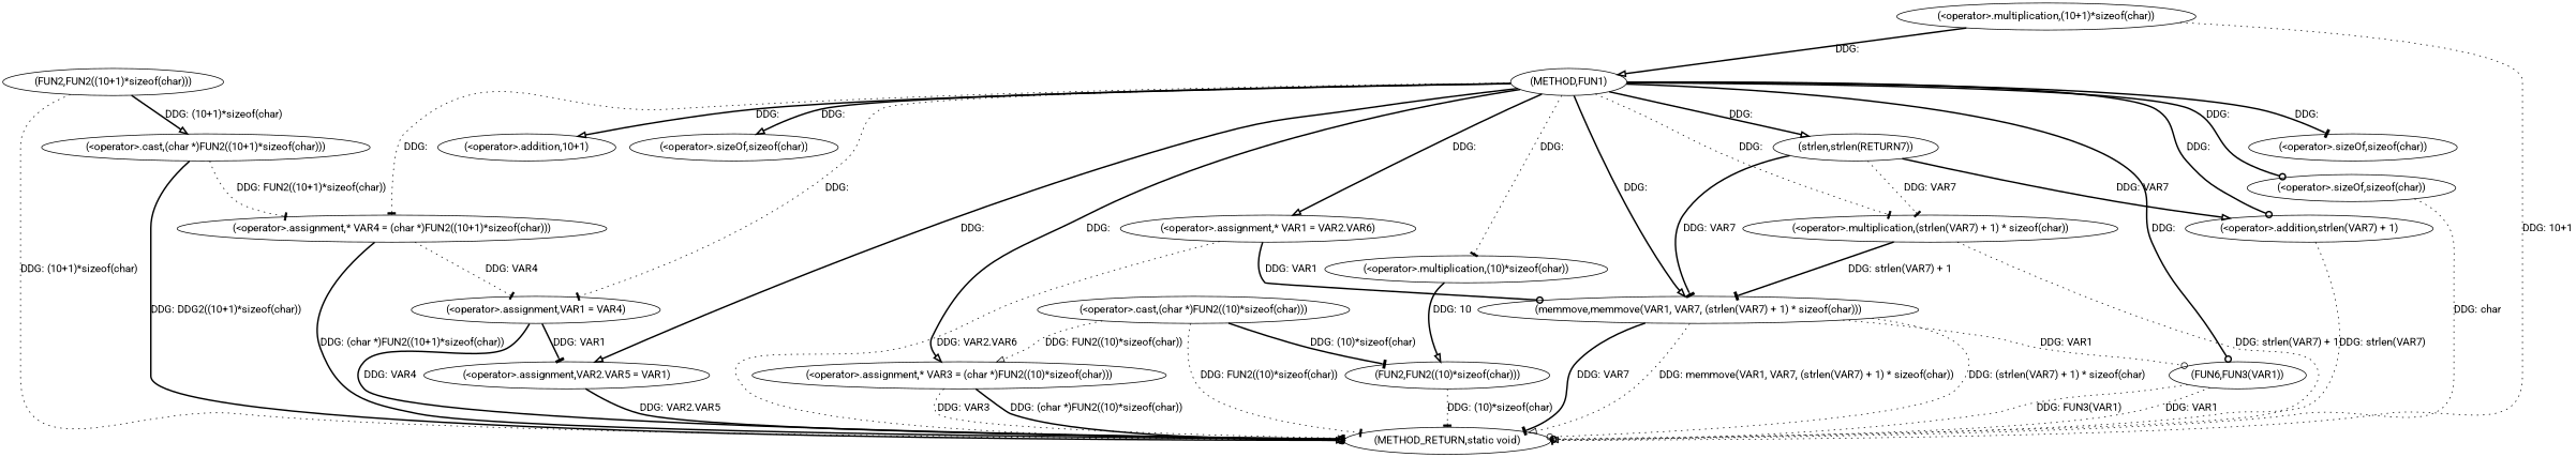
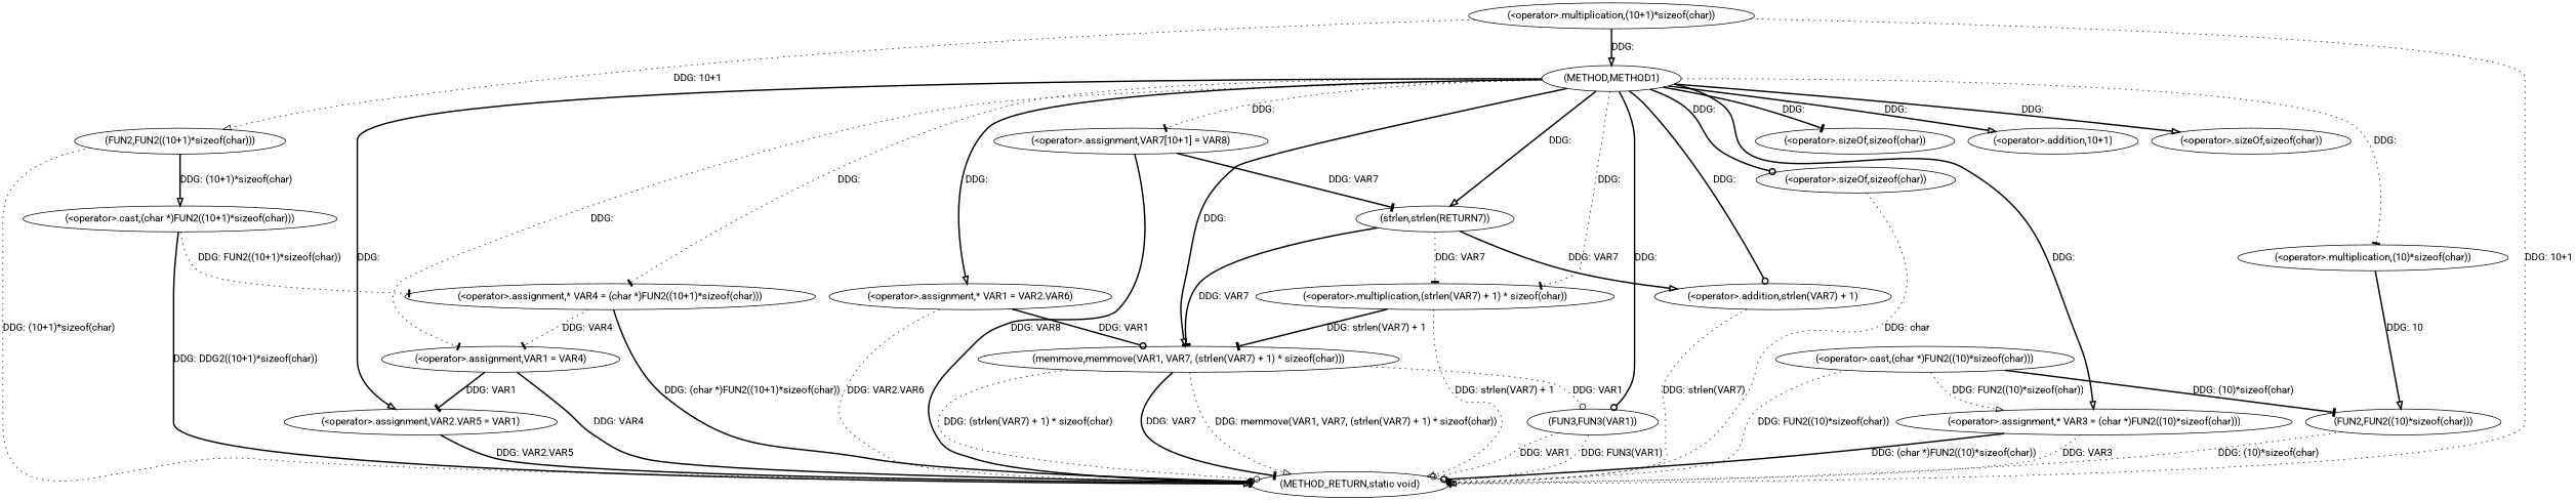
  digraph {
    fontname=Roboto
    node [fontname=Roboto]
    edge [arrowhead=tee fontname=Roboto style=bold]
-   n1 [label="(METHOD,FUN1)"]
+   n1 [label="(METHOD,METHOD1)"]
    n2 [label="(<operator>.assignment,* VAR3 = (char *)FUN2((10)*sizeof(char)))"]
    n3 [label="(<operator>.multiplication,(10)*sizeof(char))"]
    n4 [label="(<operator>.sizeOf,sizeof(char))"]
    n5 [label="(<operator>.assignment,* VAR4 = (char *)FUN2((10+1)*sizeof(char)))"]
    n6 [label="(<operator>.addition,10+1)"]
    n7 [label="(<operator>.sizeOf,sizeof(char))"]
    n8 [label="(<operator>.assignment,VAR1 = VAR4)"]
    n9 [label="(<operator>.assignment,VAR2.VAR5 = VAR1)"]
    n10 [label="(<operator>.assignment,* VAR1 = VAR2.VAR6)"]
+   n11 [label="(<operator>.assignment,VAR7[10+1] = VAR8)"]
    n12 [label="(memmove,memmove(VAR1, VAR7, (strlen(VAR7) + 1) * sizeof(char)))"]
    n13 [label="(<operator>.multiplication,(strlen(VAR7) + 1) * sizeof(char))"]
    n14 [label="(<operator>.addition,strlen(VAR7) + 1)"]
    n15 [label="(strlen,strlen(RETURN7))"]
    n16 [label="(<operator>.sizeOf,sizeof(char))"]
-   n17 [label="(FUN6,FUN3(VAR1))"]
+   n17 [label="(FUN3,FUN3(VAR1))"]
    n18 [label="(METHOD_RETURN,static void)"]
    n19 [label="(FUN2,FUN2((10)*sizeof(char)))"]
    n20 [label="(<operator>.multiplication,(10+1)*sizeof(char))"]
    n21 [label="(FUN2,FUN2((10+1)*sizeof(char)))"]
    n22 [label="(<operator>.cast,(char *)FUN2((10)*sizeof(char)))"]
    n23 [label="(<operator>.cast,(char *)FUN2((10+1)*sizeof(char)))"]
    n1 -> n2 [arrowhead=onormal label="DDG: "]
    n1 -> n3 [label="DDG: " style=dotted]
    n1 -> n4 [label="DDG: "]
    n1 -> n5 [label="DDG: " style=dotted]
    n1 -> n6 [arrowhead=onormal label="DDG: "]
    n1 -> n7 [arrowhead=onormal label="DDG: "]
    n1 -> n8 [label="DDG: " style=dotted]
    n1 -> n9 [arrowhead=onormal label="DDG: "]
    n1 -> n10 [arrowhead=onormal label="DDG: "]
+   n1 -> n11 [label="DDG: " style=dotted]
    n1 -> n12 [arrowhead=onormal label="DDG: "]
    n1 -> n13 [label="DDG: " style=dotted]
    n1 -> n14 [arrowhead=odot label="DDG: "]
    n1 -> n15 [arrowhead=onormal label="DDG: "]
    n1 -> n16 [arrowhead=odot label="DDG: "]
    n1 -> n17 [arrowhead=odot label="DDG: "]
    n2 -> n18 [arrowhead=odot label="DDG: (char *)FUN2((10)*sizeof(char))"]
    n2 -> n18 [arrowhead=onormal label="DDG: VAR3" style=dotted]
    n3 -> n19 [arrowhead=onormal label="DDG: 10"]
    n5 -> n8 [label="DDG: VAR4" style=dotted]
    n5 -> n18 [arrowhead=odot label="DDG: (char *)FUN2((10+1)*sizeof(char))"]
    n8 -> n9 [label="DDG: VAR1"]
    n8 -> n18 [label="DDG: VAR4"]
    n9 -> n18 [label="DDG: VAR2.VAR5"]
    n10 -> n12 [arrowhead=odot label="DDG: VAR1"]
    n10 -> n18 [label="DDG: VAR2.VAR6" style=dotted]
+   n11 -> n15 [label="DDG: VAR7"]
+   n11 -> n18 [arrowhead=odot label="DDG: VAR8"]
    n12 -> n17 [arrowhead=odot label="DDG: VAR1" style=dotted]
    n12 -> n18 [arrowhead=onormal label="DDG: memmove(VAR1, VAR7, (strlen(VAR7) + 1) * sizeof(char))" style=dotted]
    n12 -> n18 [arrowhead=odot label="DDG: (strlen(VAR7) + 1) * sizeof(char)" style=dotted]
    n12 -> n18 [label="DDG: VAR7"]
    n13 -> n12 [label="DDG: strlen(VAR7) + 1"]
    n13 -> n18 [arrowhead=onormal label="DDG: strlen(VAR7) + 1" style=dotted]
    n14 -> n18 [arrowhead=odot label="DDG: strlen(VAR7)" style=dotted]
    n15 -> n12 [label="DDG: VAR7"]
    n15 -> n13 [label="DDG: VAR7" style=dotted]
    n15 -> n14 [arrowhead=onormal label="DDG: VAR7"]
    n16 -> n18 [arrowhead=odot label="DDG: char" style=dotted]
    n17 -> n18 [arrowhead=odot label="DDG: VAR1" style=dotted]
    n17 -> n18 [label="DDG: FUN3(VAR1)" style=dotted]
    n19 -> n18 [label="DDG: (10)*sizeof(char)" style=dotted]
    n20 -> n1 [arrowhead=onormal label="DDG: "]
    n20 -> n18 [arrowhead=onormal label="DDG: 10+1" style=dotted]
+   n20 -> n21 [arrowhead=onormal label="DDG: 10+1" style=dotted]
    n21 -> n18 [label="DDG: (10+1)*sizeof(char)" style=dotted]
    n21 -> n23 [arrowhead=onormal label="DDG: (10+1)*sizeof(char)"]
    n22 -> n2 [arrowhead=onormal label="DDG: FUN2((10)*sizeof(char))" style=dotted]
    n22 -> n18 [label="DDG: FUN2((10)*sizeof(char))" style=dotted]
    n22 -> n19 [label="DDG: (10)*sizeof(char)"]
    n23 -> n5 [label="DDG: FUN2((10+1)*sizeof(char))" style=dotted]
    n23 -> n18 [arrowhead=onormal label="DDG: DDG2((10+1)*sizeof(char))"]
  }
